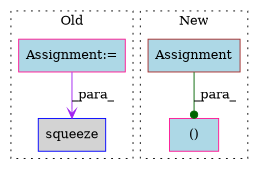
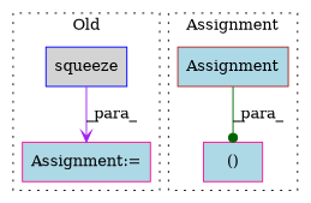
  digraph {
    node [color=deeppink fillcolor=lightblue shape=box style=filled]
    n1 [a=32 color=blue fillcolor=lightgrey l=9 label=squeeze s=1850]
    n2 [a=7 l=29 label="Assignment:=" s=1839]
    n3 [a=106 l=25 label="()" s=1759]
    n4 [a=22 color=brown l=6 label=Assignment s=1778]
    subgraph cluster_1 {
      label=Old
      style=dotted
      n1
      n2
    }
    subgraph cluster_2 {
-     label=New
+     label=Assignment
      style=dotted
      n3
      n4
    }
-   n2 -> n1 [arrowhead=vee color=purple label=_para_]
+   n1 -> n2 [arrowhead=vee color=purple label=_para_]
    n4 -> n3 [arrowhead=dot color=darkgreen label=_para_]
  }
